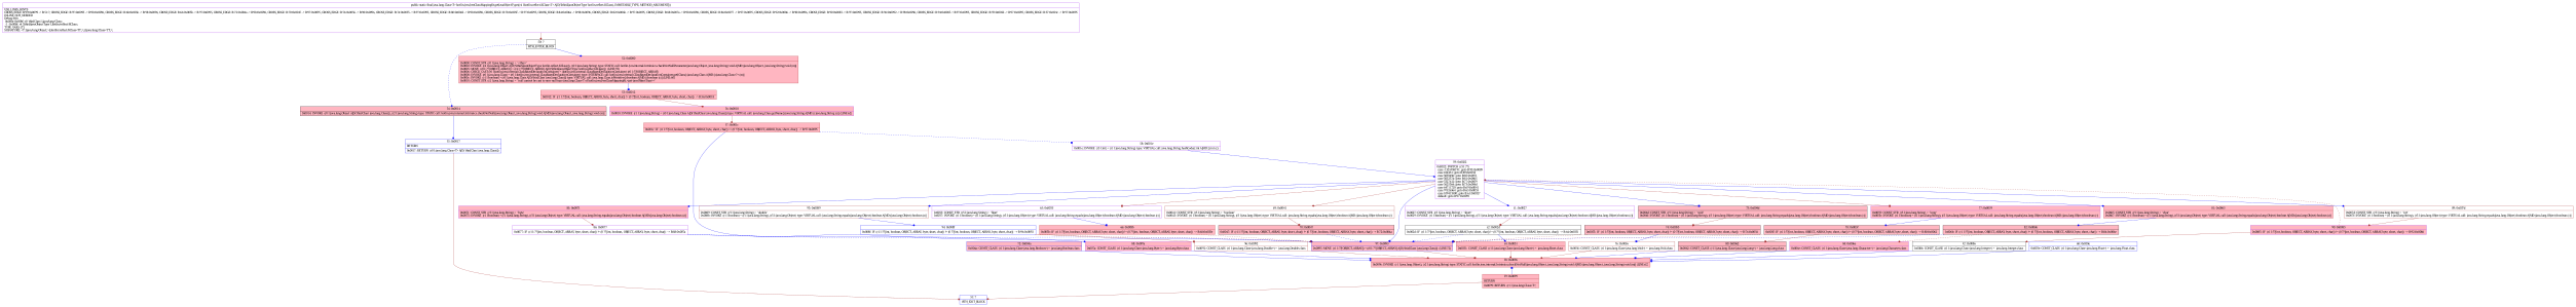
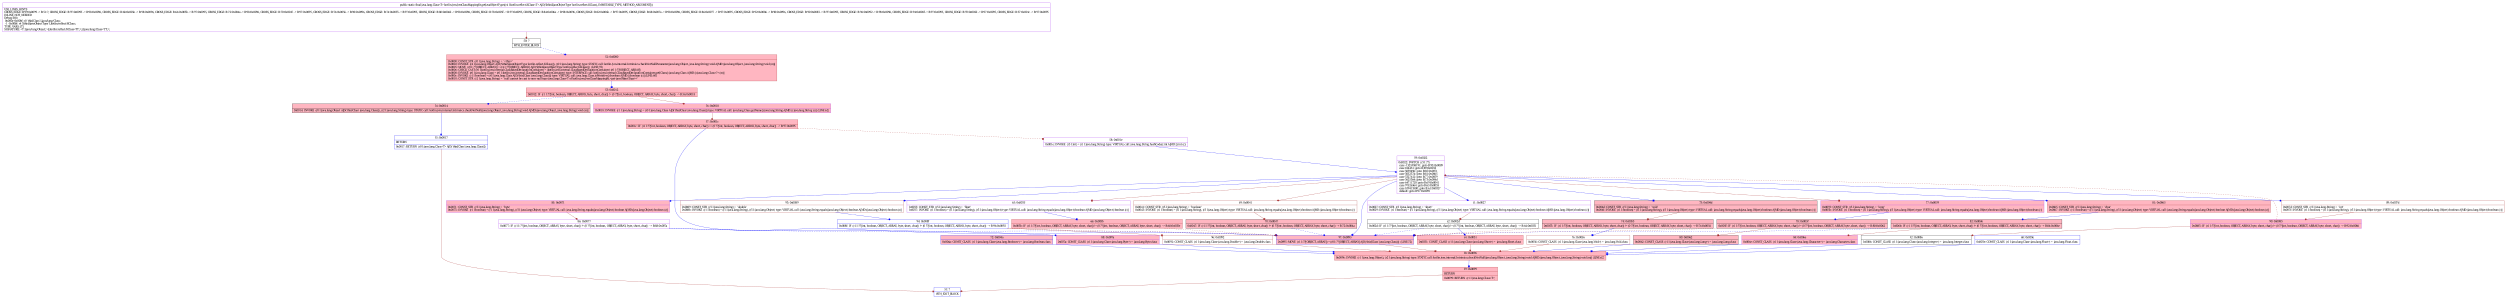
  digraph {
    fontname="PT Serif"
    node [color=brown fillcolor=lightpink fontname="PT Serif" shape=record style=filled]
    edge [arrowhead=diamond color=blue fontname="PT Serif"]
    n1 [color=black fillcolor=white label="{50\:\ ?|MTH_ENTER_BLOCK\l}"]
    n2 [label="{52\:\ 0x0000|0x0000: CONST_STR  (r0 I:java.lang.String) =  \"\<this\>\" \l0x0002: INVOKE  (r4 I:java.lang.Object A[D('$this$javaObjectType' kotlin.reflect.KClass)]), (r0 I:java.lang.String) type: STATIC call: kotlin.jvm.internal.Intrinsics.checkNotNullParameter(java.lang.Object, java.lang.String):void A[MD:(java.lang.Object, java.lang.String):void (m)]\l0x0005: MOVE  (r0 I:??[OBJECT, ARRAY]) = (r4 I:??[OBJECT, ARRAY] A[D('$this$javaObjectType' kotlin.reflect.KClass)])  (LINE:59)\l0x0006: CHECK_CAST (r0 I:kotlin.jvm.internal.ClassBasedDeclarationContainer) = (kotlin.jvm.internal.ClassBasedDeclarationContainer) (r0 I:??[OBJECT, ARRAY]) \l0x0008: INVOKE  (r0 I:java.lang.Class) = (r0 I:kotlin.jvm.internal.ClassBasedDeclarationContainer) type: INTERFACE call: kotlin.jvm.internal.ClassBasedDeclarationContainer.getJClass():java.lang.Class A[MD:():java.lang.Class\<?\> (m)]\l0x000c: INVOKE  (r1 I:boolean) = (r0 I:java.lang.Class A[D('thisJClass' java.lang.Class)]) type: VIRTUAL call: java.lang.Class.isPrimitive():boolean A[MD:():boolean (c)] (LINE:60)\l0x0010: CONST_STR  (r2 I:java.lang.String) =  \"null cannot be cast to non\-null type java.lang.Class\<T of kotlin.jvm.JvmClassMappingKt.\<get\-javaObjectType\>\>\" \l}"]
    n3 [label="{53\:\ 0x0012|0x0012: IF  (r1 I:??[int, boolean, OBJECT, ARRAY, byte, short, char]) != (0 ??[int, boolean, OBJECT, ARRAY, byte, short, char])  \-\> B:56:0x0018 \l}"]
    n4 [color=black label="{54\:\ 0x0014|0x0014: INVOKE  (r0 I:java.lang.Object A[D('thisJClass' java.lang.Class)]), (r2 I:java.lang.String) type: STATIC call: kotlin.jvm.internal.Intrinsics.checkNotNull(java.lang.Object, java.lang.String):void A[MD:(java.lang.Object, java.lang.String):void (m)]\l}"]
    n5 [color=purple label="{56\:\ 0x0018|0x0018: INVOKE  (r1 I:java.lang.String) = (r0 I:java.lang.Class A[D('thisJClass' java.lang.Class)]) type: VIRTUAL call: java.lang.Class.getName():java.lang.String A[MD:():java.lang.String (c)] (LINE:62)\l}"]
    n6 [color=blue fillcolor=white label="{55\:\ 0x0017|RETURN\l|0x0017: RETURN  (r0 I:java.lang.Class\<T\> A[D('thisJClass' java.lang.Class)]) \l}"]
    n7 [label="{57\:\ 0x001c|0x001c: IF  (r1 I:??[int, boolean, OBJECT, ARRAY, byte, short, char]) == (0 ??[int, boolean, OBJECT, ARRAY, byte, short, char])  \-\> B:97:0x0095 \l}"]
    n8 [color=blue fillcolor=white label="{51\:\ ?|MTH_EXIT_BLOCK\l}"]
    n9 [color=purple fillcolor=white label="{58\:\ 0x001e|0x001e: INVOKE  (r3 I:int) = (r1 I:java.lang.String) type: VIRTUAL call: java.lang.String.hashCode():int A[MD:():int (c)]\l}"]
    n10 [color=blue label="{97\:\ 0x0095|0x0095: MOVE  (r1 I:??[OBJECT, ARRAY]) = (r0 I:??[OBJECT, ARRAY] A[D('thisJClass' java.lang.Class)])  (LINE:72)\l}"]
    n11 [color=purple fillcolor=white label="{59\:\ 0x0022|0x0022: SWITCH  (r3 I:??)\l case \-1325958191: goto B:93:0x0089\l case 104431: goto B:89:0x007d\l case 3039496: goto B:85:0x0071\l case 3052374: goto B:81:0x0065\l case 3327612: goto B:77:0x0059\l case 3625364: goto B:73:0x004d\l case 64711720: goto B:69:0x0041\l case 97526364: goto B:65:0x0035\l case 109413500: goto B:61:0x0027\l default: goto B:97:0x0095 \l}"]
    n12 [label="{98\:\ 0x0096|0x0096: INVOKE  (r1 I:java.lang.Object), (r2 I:java.lang.String) type: STATIC call: kotlin.jvm.internal.Intrinsics.checkNotNull(java.lang.Object, java.lang.String):void A[MD:(java.lang.Object, java.lang.String):void (m)] (LINE:62)\l}"]
    n13 [color=purple fillcolor=white label="{61\:\ 0x0027|0x0027: CONST_STR  (r3 I:java.lang.String) =  \"short\" \l0x0029: INVOKE  (r1 I:boolean) = (r1 I:java.lang.String), (r3 I:java.lang.Object) type: VIRTUAL call: java.lang.String.equals(java.lang.Object):boolean A[MD:(java.lang.Object):boolean (c)]\l}"]
    n14 [color=purple fillcolor=white label="{65\:\ 0x0035|0x0035: CONST_STR  (r3 I:java.lang.String) =  \"float\" \l0x0037: INVOKE  (r1 I:boolean) = (r1 I:java.lang.String), (r3 I:java.lang.Object) type: VIRTUAL call: java.lang.String.equals(java.lang.Object):boolean A[MD:(java.lang.Object):boolean (c)]\l}"]
    n15 [fillcolor=white label="{69\:\ 0x0041|0x0041: CONST_STR  (r3 I:java.lang.String) =  \"boolean\" \l0x0043: INVOKE  (r1 I:boolean) = (r1 I:java.lang.String), (r3 I:java.lang.Object) type: VIRTUAL call: java.lang.String.equals(java.lang.Object):boolean A[MD:(java.lang.Object):boolean (c)]\l}"]
    n16 [color=black label="{73\:\ 0x004d|0x004d: CONST_STR  (r3 I:java.lang.String) =  \"void\" \l0x004f: INVOKE  (r1 I:boolean) = (r1 I:java.lang.String), (r3 I:java.lang.Object) type: VIRTUAL call: java.lang.String.equals(java.lang.Object):boolean A[MD:(java.lang.Object):boolean (c)]\l}"]
    n17 [color=purple label="{77\:\ 0x0059|0x0059: CONST_STR  (r3 I:java.lang.String) =  \"long\" \l0x005b: INVOKE  (r1 I:boolean) = (r1 I:java.lang.String), (r3 I:java.lang.Object) type: VIRTUAL call: java.lang.String.equals(java.lang.Object):boolean A[MD:(java.lang.Object):boolean (c)]\l}"]
    n18 [label="{81\:\ 0x0065|0x0065: CONST_STR  (r3 I:java.lang.String) =  \"char\" \l0x0067: INVOKE  (r1 I:boolean) = (r1 I:java.lang.String), (r3 I:java.lang.Object) type: VIRTUAL call: java.lang.String.equals(java.lang.Object):boolean A[MD:(java.lang.Object):boolean (c)]\l}"]
    n19 [color=purple label="{85\:\ 0x0071|0x0071: CONST_STR  (r3 I:java.lang.String) =  \"byte\" \l0x0073: INVOKE  (r1 I:boolean) = (r1 I:java.lang.String), (r3 I:java.lang.Object) type: VIRTUAL call: java.lang.String.equals(java.lang.Object):boolean A[MD:(java.lang.Object):boolean (c)]\l}"]
    n20 [fillcolor=white label="{89\:\ 0x007d|0x007d: CONST_STR  (r3 I:java.lang.String) =  \"int\" \l0x007f: INVOKE  (r1 I:boolean) = (r1 I:java.lang.String), (r3 I:java.lang.Object) type: VIRTUAL call: java.lang.String.equals(java.lang.Object):boolean A[MD:(java.lang.Object):boolean (c)]\l}"]
    n21 [fillcolor=white label="{93\:\ 0x0089|0x0089: CONST_STR  (r3 I:java.lang.String) =  \"double\" \l0x008b: INVOKE  (r1 I:boolean) = (r1 I:java.lang.String), (r3 I:java.lang.Object) type: VIRTUAL call: java.lang.String.equals(java.lang.Object):boolean A[MD:(java.lang.Object):boolean (c)]\l}"]
    n22 [color=black fillcolor=white label="{62\:\ 0x002d|0x002d: IF  (r1 I:??[int, boolean, OBJECT, ARRAY, byte, short, char]) != (0 ??[int, boolean, OBJECT, ARRAY, byte, short, char])  \-\> B:64:0x0031 \l}"]
    n23 [label="{66\:\ 0x003b|0x003b: IF  (r1 I:??[int, boolean, OBJECT, ARRAY, byte, short, char]) != (0 ??[int, boolean, OBJECT, ARRAY, byte, short, char])  \-\> B:68:0x003e \l}"]
    n24 [color=black label="{70\:\ 0x0047|0x0047: IF  (r1 I:??[int, boolean, OBJECT, ARRAY, byte, short, char]) != (0 ??[int, boolean, OBJECT, ARRAY, byte, short, char])  \-\> B:72:0x004a \l}"]
    n25 [color=black label="{74\:\ 0x0053|0x0053: IF  (r1 I:??[int, boolean, OBJECT, ARRAY, byte, short, char]) != (0 ??[int, boolean, OBJECT, ARRAY, byte, short, char])  \-\> B:76:0x0056 \l}"]
    n26 [color=black label="{78\:\ 0x005f|0x005f: IF  (r1 I:??[int, boolean, OBJECT, ARRAY, byte, short, char]) != (0 ??[int, boolean, OBJECT, ARRAY, byte, short, char])  \-\> B:80:0x0062 \l}"]
    n27 [color=black label="{82\:\ 0x006b|0x006b: IF  (r1 I:??[int, boolean, OBJECT, ARRAY, byte, short, char]) != (0 ??[int, boolean, OBJECT, ARRAY, byte, short, char])  \-\> B:84:0x006e \l}"]
    n28 [color=purple fillcolor=white label="{86\:\ 0x0077|0x0077: IF  (r1 I:??[int, boolean, OBJECT, ARRAY, byte, short, char]) != (0 ??[int, boolean, OBJECT, ARRAY, byte, short, char])  \-\> B:88:0x007a \l}"]
    n29 [color=purple label="{90\:\ 0x0083|0x0083: IF  (r1 I:??[int, boolean, OBJECT, ARRAY, byte, short, char]) != (0 ??[int, boolean, OBJECT, ARRAY, byte, short, char])  \-\> B:92:0x0086 \l}"]
    n30 [color=blue fillcolor=white label="{94\:\ 0x008f|0x008f: IF  (r1 I:??[int, boolean, OBJECT, ARRAY, byte, short, char]) != (0 ??[int, boolean, OBJECT, ARRAY, byte, short, char])  \-\> B:96:0x0092 \l}"]
    n31 [label="{64\:\ 0x0031|0x0031: CONST_CLASS  (r1 I:java.lang.Class\<java.lang.Short\>) =  java.lang.Short.class \l}"]
    n32 [label="{99\:\ 0x0099|RETURN\l|0x0099: RETURN  (r1 I:java.lang.Class\<T\>) \l}"]
    n33 [color=blue fillcolor=white label="{68\:\ 0x003e|0x003e: CONST_CLASS  (r1 I:java.lang.Class\<java.lang.Float\>) =  java.lang.Float.class \l}"]
    n34 [color=blue label="{72\:\ 0x004a|0x004a: CONST_CLASS  (r1 I:java.lang.Class\<java.lang.Boolean\>) =  java.lang.Boolean.class \l}"]
    n35 [fillcolor=white label="{76\:\ 0x0056|0x0056: CONST_CLASS  (r1 I:java.lang.Class\<java.lang.Void\>) =  java.lang.Void.class \l}"]
    n36 [color=black label="{80\:\ 0x0062|0x0062: CONST_CLASS  (r1 I:java.lang.Class\<java.lang.Long\>) =  java.lang.Long.class \l}"]
    n37 [color=purple label="{84\:\ 0x006e|0x006e: CONST_CLASS  (r1 I:java.lang.Class\<java.lang.Character\>) =  java.lang.Character.class \l}"]
    n38 [color=purple label="{88\:\ 0x007a|0x007a: CONST_CLASS  (r1 I:java.lang.Class\<java.lang.Byte\>) =  java.lang.Byte.class \l}"]
    n39 [color=black fillcolor=white label="{92\:\ 0x0086|0x0086: CONST_CLASS  (r1 I:java.lang.Class\<java.lang.Integer\>) =  java.lang.Integer.class \l}"]
    n40 [fillcolor=white label="{96\:\ 0x0092|0x0092: CONST_CLASS  (r1 I:java.lang.Class\<java.lang.Double\>) =  java.lang.Double.class \l}"]
    n41 [color=purple fillcolor=white label="{public static final java.lang.Class\<T\> kotlin.jvm.JvmClassMappingKt.getJavaObjectType((r4 I:kotlin.reflect.KClass\<T\> A[D('$this$javaObjectType' kotlin.reflect.KClass), IMMUTABLE_TYPE, METHOD_ARGUMENT]))  | USE_LINES_HINTS\lCROSS_EDGE: B:99:0x0099 \-\> B:51:?, CROSS_EDGE: B:97:0x0095 \-\> B:98:0x0096, CROSS_EDGE: B:68:0x003e \-\> B:98:0x0096, CROSS_EDGE: B:66:0x003b \-\> B:97:0x0095, CROSS_EDGE: B:72:0x004a \-\> B:98:0x0096, CROSS_EDGE: B:70:0x0047 \-\> B:97:0x0095, CROSS_EDGE: B:76:0x0056 \-\> B:98:0x0096, CROSS_EDGE: B:74:0x0053 \-\> B:97:0x0095, CROSS_EDGE: B:80:0x0062 \-\> B:98:0x0096, CROSS_EDGE: B:78:0x005f \-\> B:97:0x0095, CROSS_EDGE: B:84:0x006e \-\> B:98:0x0096, CROSS_EDGE: B:82:0x006b \-\> B:97:0x0095, CROSS_EDGE: B:88:0x007a \-\> B:98:0x0096, CROSS_EDGE: B:86:0x0077 \-\> B:97:0x0095, CROSS_EDGE: B:92:0x0086 \-\> B:98:0x0096, CROSS_EDGE: B:90:0x0083 \-\> B:97:0x0095, CROSS_EDGE: B:96:0x0092 \-\> B:98:0x0096, CROSS_EDGE: B:94:0x008f \-\> B:97:0x0095, CROSS_EDGE: B:59:0x0022 \-\> B:97:0x0095, CROSS_EDGE: B:57:0x001c \-\> B:97:0x0095\lINLINE_NOT_NEEDED\lDebug Info:\l  0x000c\-0x00bf: r0 'thisJClass' Ljava\/lang\/Class;\l  \-1 \-0x00bf: r4 '$this$javaObjectType' Lkotlin\/reflect\/KClass;\lTYPE_VARS: [T]\lSIGNATURE: \<T:Ljava\/lang\/Object;\>(Lkotlin\/reflect\/KClass\<TT;\>;)Ljava\/lang\/Class\<TT;\>;\l}"]
-   n1 -> n2
+   n1 -> n2 [style=dashed]
    n2 -> n3 [arrowhead=box]
-   n1 -> n4 [arrowhead=dot style=dashed]
+   n3 -> n4 [arrowhead=dot style=dashed]
    n3 -> n5 [color=brown]
    n4 -> n6
    n5 -> n7 [arrowhead=dot color=brown]
    n6 -> n8 [arrowhead=dot color=brown]
-   n7 -> n9 [arrowhead=box style=dashed]
+   n7 -> n9 [arrowhead=box color=brown style=dashed]
    n7 -> n10
    n9 -> n11
    n10 -> n12 [arrowhead=box color=brown]
    n11 -> n10 [arrowhead=box]
    n11 -> n13
    n11 -> n14 [arrowhead=box color=brown]
    n11 -> n15 [color=brown]
    n11 -> n16 [arrowhead=box]
    n11 -> n17 [arrowhead=box color=brown]
    n11 -> n18
    n11 -> n19 [arrowhead=dot]
    n11 -> n20 [arrowhead=dot]
    n11 -> n21
-   n32 -> n12 [arrowhead=box]
+   n12 -> n32 [arrowhead=box]
    n13 -> n22 [arrowhead=box color=brown]
    n14 -> n23 [arrowhead=box]
    n15 -> n24 [arrowhead=box color=brown]
    n16 -> n25 [arrowhead=box color=brown]
    n17 -> n26 [arrowhead=dot]
    n18 -> n27 [arrowhead=dot]
    n19 -> n28 [color=brown]
    n20 -> n29 [arrowhead=dot color=brown]
    n21 -> n30 [arrowhead=dot]
    n22 -> n10 [style=dashed]
    n22 -> n31
    n23 -> n10 [color=brown style=dashed]
    n24 -> n10 [arrowhead=dot style=dashed]
    n25 -> n10 [color=brown style=dashed]
    n25 -> n35 [arrowhead=box]
    n26 -> n10 [color=brown style=dashed]
    n26 -> n36 [arrowhead=box color=brown]
    n27 -> n10 [arrowhead=box style=dashed]
-   n27 -> n37 [arrowhead=dot color=brown style=dashed]
+   n27 -> n37 [arrowhead=dot color=brown]
    n28 -> n10 [arrowhead=dot style=dashed]
    n28 -> n38 [arrowhead=dot]
    n29 -> n11 [arrowhead=dot color=brown style=dashed]
    n29 -> n39 [color=brown]
    n30 -> n10 [color=brown style=dashed]
    n30 -> n40 [arrowhead=box color=brown]
    n31 -> n12 [arrowhead=dot color=brown]
    n32 -> n8 [color=brown]
    n33 -> n12
    n34 -> n12 [arrowhead=dot]
    n35 -> n12 [arrowhead=dot color=brown]
    n36 -> n12 [arrowhead=dot]
    n37 -> n12 [arrowhead=box]
    n38 -> n12 [arrowhead=dot]
    n39 -> n12
    n40 -> n12 [color=brown]
    n41 -> n1 [color=brown]
  }
